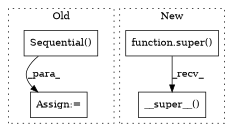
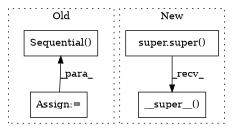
  digraph {
    node [a=75 shape=box]
    n1 [l="14,31" label="Sequential()" s="2255,2270"]
    n2 [a=68 l=3 label="Assign:=" s=2504]
    n3 [l=30 label="__super__()" s=3151]
-   n4 [l="6,1" label="function.super()" s="3151,3169"]
+   n4 [l="6,1" label="super.super()" s="3151,3169"]
    subgraph cluster_1 {
      label=Old
      style=dotted
      n1
      n2
    }
    subgraph cluster_2 {
      label=New
      style=dotted
      n3
      n4
    }
-   n1 -> n2 [label=_para_]
+   n2 -> n1 [label=_para_]
    n4 -> n3 [label=_recv_]
  }
